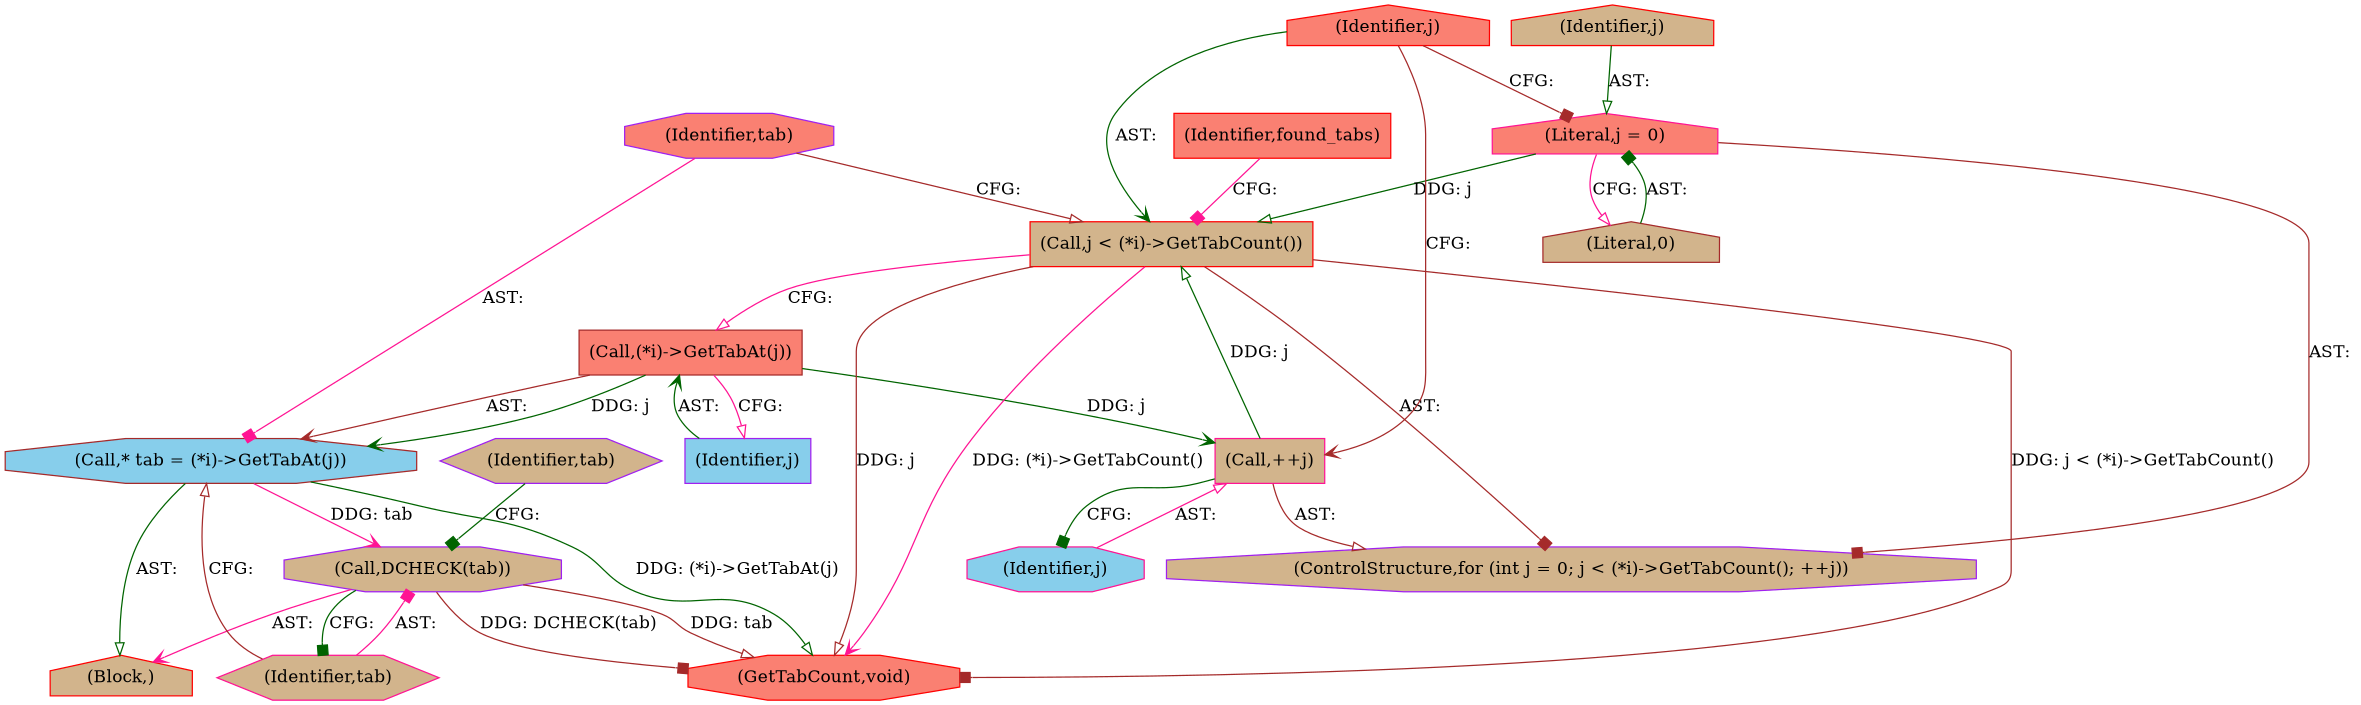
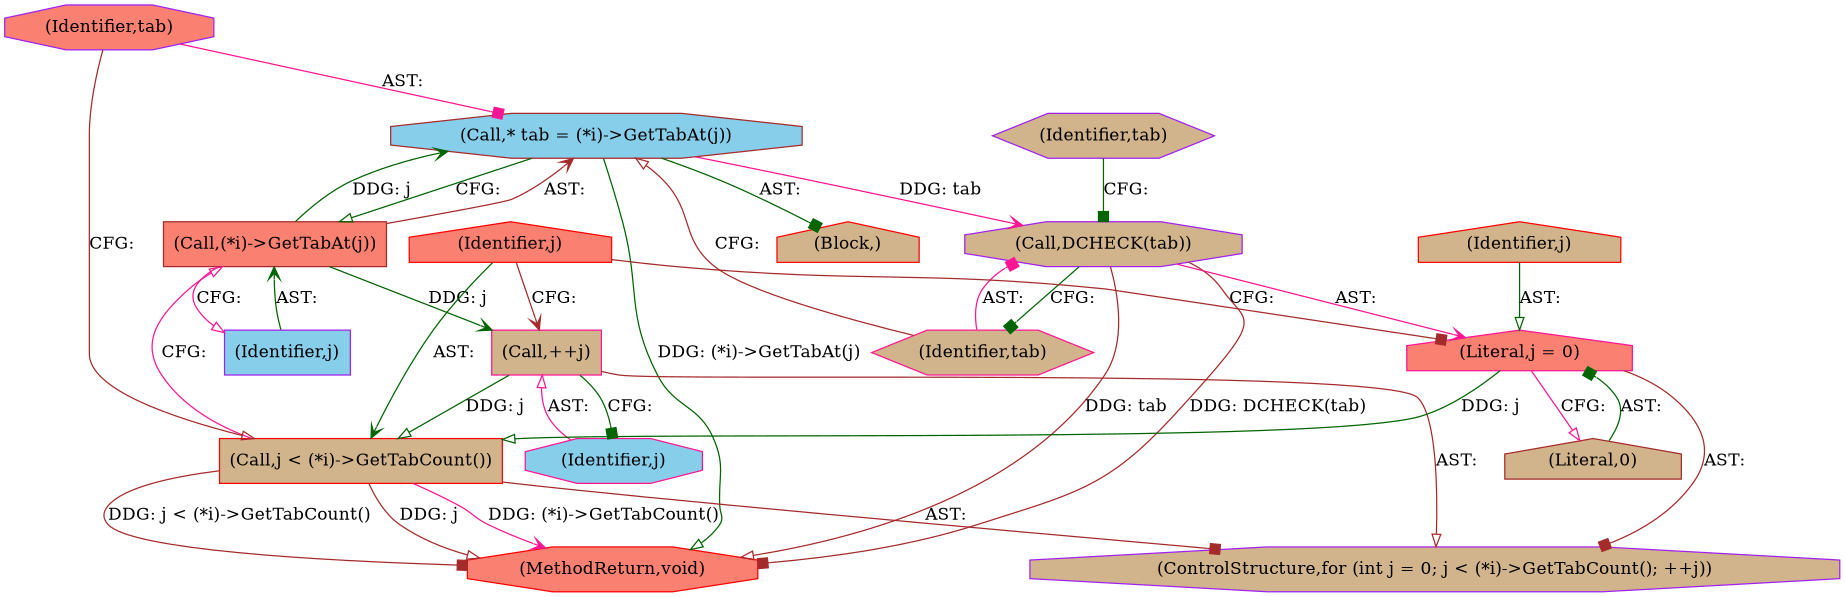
  digraph {
    node [color=red fillcolor=tan shape=octagon style=filled]
    edge [arrowhead=onormal color=darkgreen]
    n1 [color=brown fillcolor=skyblue label="(Call,* tab = (*i)->GetTabAt(j))"]
    n2 [color=brown fillcolor=salmon label="(Call,(*i)->GetTabAt(j))" shape=box]
    n3 [color=purple label="(Call,DCHECK(tab))"]
    n4 [label="(Block,)" shape=house]
-   n5 [fillcolor=salmon label="(GetTabCount,void)"]
+   n5 [fillcolor=salmon label="(MethodReturn,void)"]
    n6 [color=deeppink label="(Call,++j)" shape=box]
    n7 [color=purple fillcolor=skyblue label="(Identifier,j)" shape=box]
    n8 [color=deeppink label="(Identifier,tab)" shape=hexagon]
    n9 [label="(Call,j < (*i)->GetTabCount())" shape=box]
    n10 [color=purple label="(ControlStructure,for (int j = 0; j < (*i)->GetTabCount(); ++j))"]
    n11 [color=deeppink fillcolor=skyblue label="(Identifier,j)"]
    n12 [color=deeppink fillcolor=salmon label="(Literal,j = 0)" shape=house]
    n13 [color=brown label="(Literal,0)" shape=house]
    n14 [label="(Identifier,j)" shape=house]
    n15 [color=purple label="(Identifier,tab)" shape=hexagon]
-   n16 [fillcolor=salmon label="(Identifier,found_tabs)" shape=box]
    n17 [color=purple fillcolor=salmon label="(Identifier,tab)"]
    n18 [fillcolor=salmon label="(Identifier,j)" shape=house]
+   n1 -> n2 [label="CFG: "]
    n1 -> n3 [arrowhead=vee color=deeppink label="DDG: tab"]
-   n1 -> n4 [label="AST: "]
+   n1 -> n4 [arrowhead=box label="AST: "]
    n1 -> n5 [label="DDG: (*i)->GetTabAt(j)"]
    n2 -> n1 [arrowhead=vee color=brown label="AST: "]
    n2 -> n1 [arrowhead=vee label="DDG: j"]
    n2 -> n6 [arrowhead=vee label="DDG: j"]
    n2 -> n7 [color=deeppink label="CFG: "]
-   n3 -> n4 [arrowhead=vee color=deeppink label="AST: "]
+   n3 -> n12 [arrowhead=vee color=deeppink label="AST: "]
    n3 -> n5 [color=brown label="DDG: tab"]
    n3 -> n5 [arrowhead=box color=brown label="DDG: DCHECK(tab)"]
    n3 -> n8 [arrowhead=box label="CFG: "]
    n6 -> n9 [label="DDG: j"]
    n6 -> n10 [color=brown label="AST: "]
    n6 -> n11 [arrowhead=box label="CFG: "]
    n7 -> n2 [arrowhead=vee label="AST: "]
    n8 -> n1 [color=brown label="CFG: "]
    n8 -> n3 [arrowhead=box color=deeppink label="AST: "]
    n9 -> n2 [color=deeppink label="CFG: "]
    n9 -> n5 [arrowhead=box color=brown label="DDG: j < (*i)->GetTabCount()"]
    n9 -> n5 [color=brown label="DDG: j"]
    n9 -> n5 [arrowhead=vee color=deeppink label="DDG: (*i)->GetTabCount()"]
    n9 -> n10 [arrowhead=box color=brown label="AST: "]
    n11 -> n6 [color=deeppink label="AST: "]
    n12 -> n9 [label="DDG: j"]
    n12 -> n10 [arrowhead=box color=brown label="AST: "]
    n12 -> n13 [color=deeppink label="CFG: "]
    n13 -> n12 [arrowhead=box label="AST: "]
    n14 -> n12 [label="AST: "]
    n15 -> n3 [arrowhead=box label="CFG: "]
-   n16 -> n9 [arrowhead=box color=deeppink label="CFG: "]
    n17 -> n1 [arrowhead=box color=deeppink label="AST: "]
    n17 -> n9 [color=brown label="CFG: "]
    n18 -> n6 [arrowhead=vee color=brown label="CFG: "]
    n18 -> n9 [arrowhead=vee label="AST: "]
    n18 -> n12 [arrowhead=box color=brown label="CFG: "]
  }
